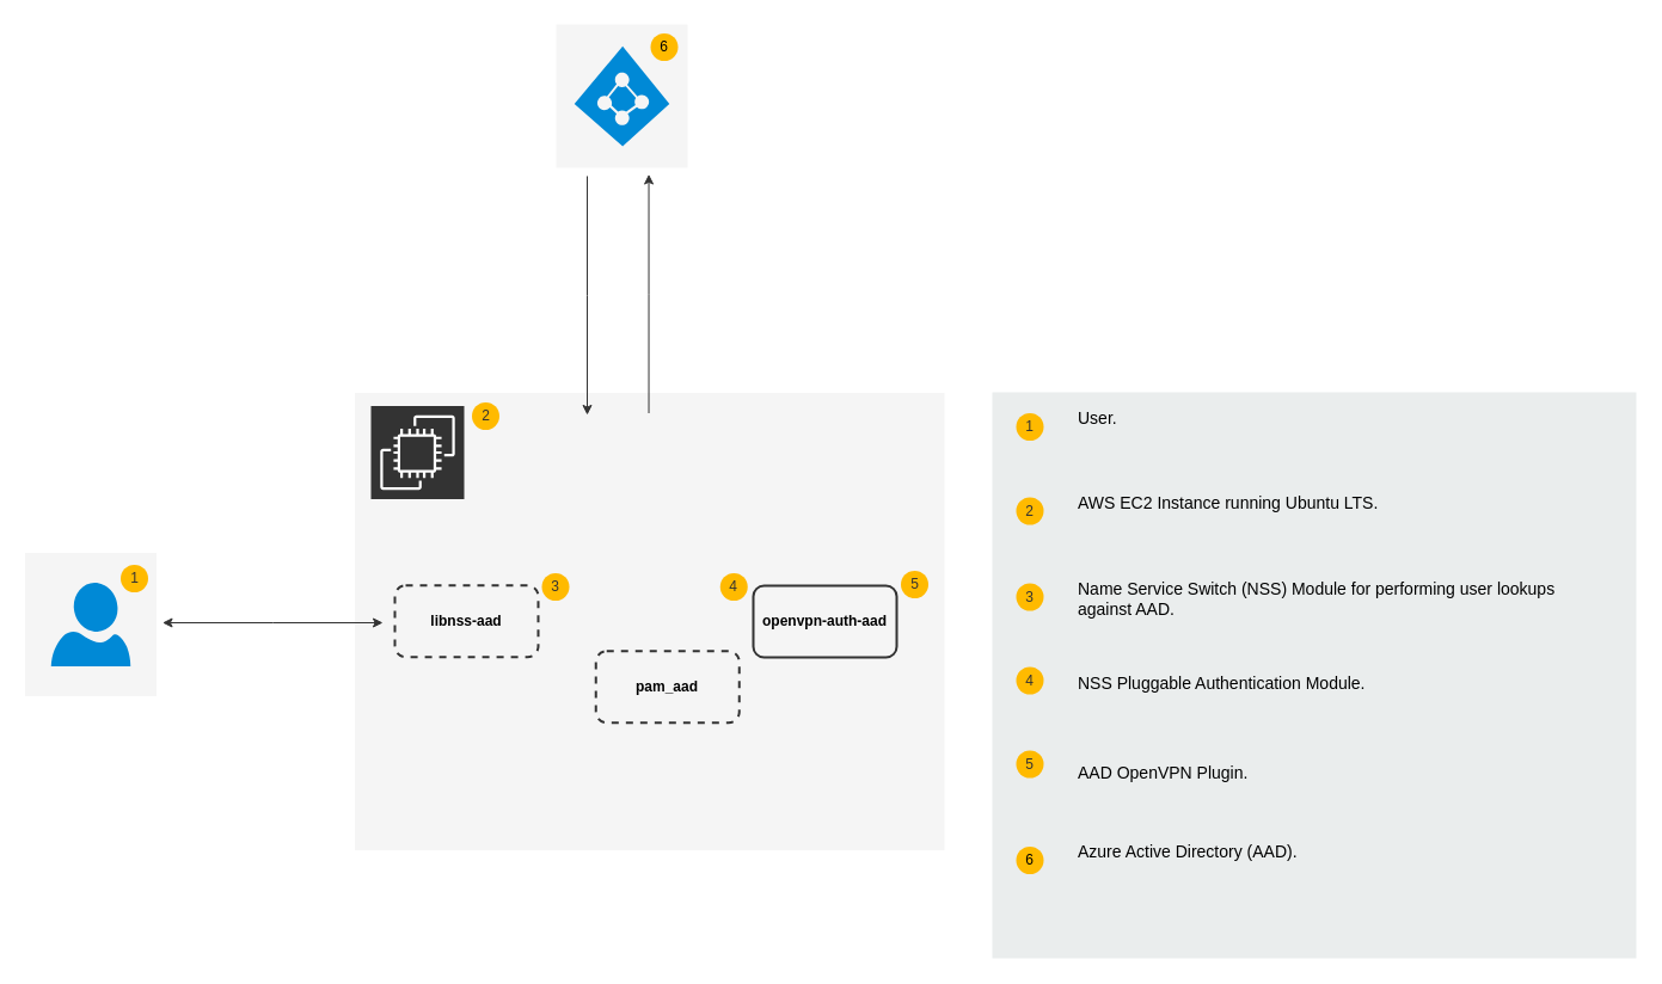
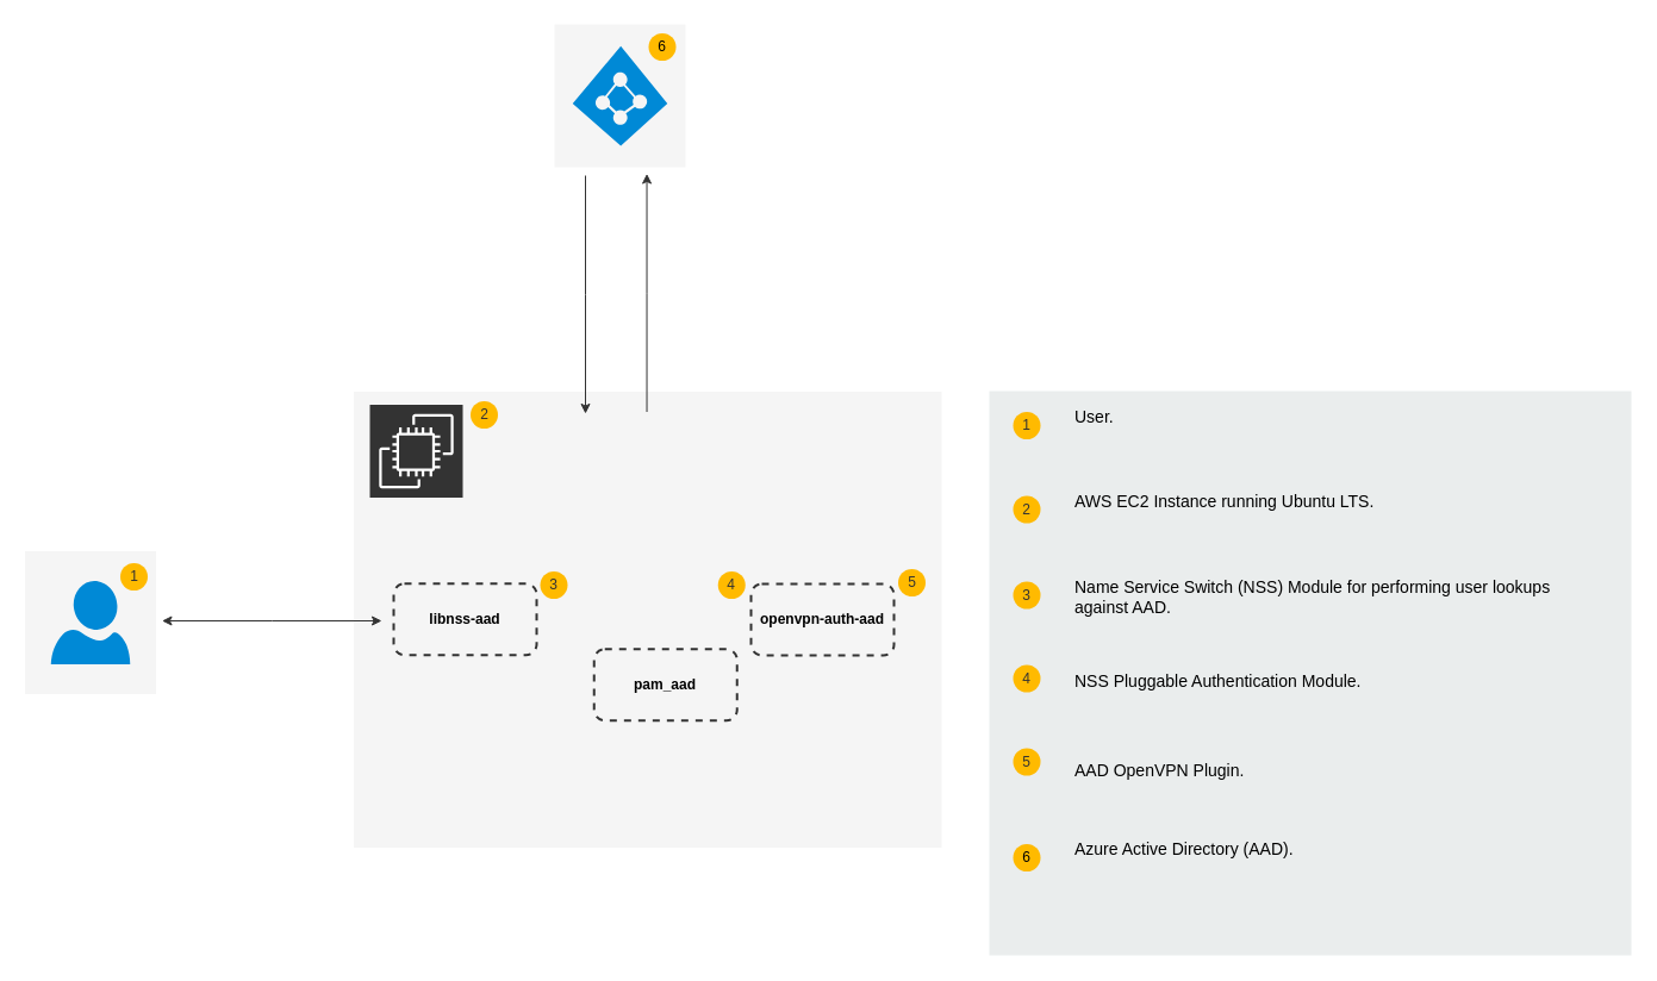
  <mxCell id="0" />
  <mxCell id="1" parent="0" />
  <mxCell id="2" value="" style="rounded=0;whiteSpace=wrap;html=1;fillColor=#f5f5f5;strokeColor=none;fontColor=#333333;" parent="1" vertex="1"><mxGeometry x="296.5" y="328.5" width="493.5" height="383" as="geometry" /></mxCell>
  <mxCell id="3" style="edgeStyle=elbowEdgeStyle;rounded=0;orthogonalLoop=1;jettySize=auto;elbow=vertical;html=1;startArrow=classic;startFill=1;strokeColor=#333333;" parent="1" edge="1"><mxGeometry relative="1" as="geometry"><mxPoint x="320" y="521" as="targetPoint" /><mxPoint x="135.5" y="521" as="sourcePoint" /><Array as="points" /></mxGeometry></mxCell>
  <mxCell id="4" style="edgeStyle=elbowEdgeStyle;rounded=0;orthogonalLoop=1;jettySize=auto;html=1;entryX=0.005;entryY=0.343;entryDx=0;entryDy=0;entryPerimeter=0;elbow=vertical;startArrow=none;startFill=0;strokeColor=#333333;" parent="1" edge="1"><mxGeometry relative="1" as="geometry"><mxPoint x="491" y="147" as="sourcePoint" /><mxPoint x="491" y="347" as="targetPoint" /></mxGeometry></mxCell>
  <mxCell id="5" value="" style="rounded=0;whiteSpace=wrap;html=1;fillColor=#f5f5f5;strokeColor=none;fontColor=#333333;" parent="1" vertex="1"><mxGeometry x="20.5" y="462.5" width="110" height="120" as="geometry" /></mxCell>
  <mxCell id="6" value="&lt;font color=&quot;#333333&quot;&gt;1&lt;/font&gt;" style="ellipse;whiteSpace=wrap;html=1;aspect=fixed;fillColor=#FFBA00;strokeColor=none;labelBackgroundColor=none;" parent="1" vertex="1"><mxGeometry x="100.5" y="472.5" width="23" height="23" as="geometry" /></mxCell>
  <mxCell id="7" value="&lt;font color=&quot;#333333&quot;&gt;4&lt;/font&gt;" style="ellipse;whiteSpace=wrap;html=1;aspect=fixed;fillColor=#FFBA00;strokeColor=none;labelBackgroundColor=none;" parent="1" vertex="1"><mxGeometry x="602.25" y="479.5" width="23" height="23" as="geometry" /></mxCell>
  <mxCell id="8" value="&lt;font color=&quot;#333333&quot;&gt;3&lt;/font&gt;" style="ellipse;whiteSpace=wrap;html=1;aspect=fixed;fillColor=#FFBA00;strokeColor=none;labelBackgroundColor=none;" parent="1" vertex="1"><mxGeometry x="453" y="479.5" width="23" height="23" as="geometry" /></mxCell>
  <mxCell id="9" value="" style="rounded=0;whiteSpace=wrap;html=1;fillColor=#EAEDED;fontSize=22;fontColor=#FFFFFF;strokeColor=none;labelBackgroundColor=none;" parent="1" vertex="1"><mxGeometry x="830" y="328" width="539" height="474" as="geometry" /></mxCell>
  <mxCell id="10" value="User." style="text;html=1;align=left;verticalAlign=top;spacingTop=-4;fontSize=14;labelBackgroundColor=none;whiteSpace=wrap;" parent="1" vertex="1"><mxGeometry x="900" y="339" width="449" height="72" as="geometry" /></mxCell>
  <mxCell id="11" value="&lt;font color=&quot;#333333&quot;&gt;1&lt;/font&gt;" style="ellipse;whiteSpace=wrap;html=1;aspect=fixed;fillColor=#FFBA00;strokeColor=none;labelBackgroundColor=none;" parent="1" vertex="1"><mxGeometry x="850" y="345.5" width="23" height="23" as="geometry" /></mxCell>
  <mxCell id="12" value="AWS EC2 Instance running Ubuntu LTS." style="text;html=1;align=left;verticalAlign=top;spacingTop=-4;fontSize=14;labelBackgroundColor=none;whiteSpace=wrap;" parent="1" vertex="1"><mxGeometry x="900" y="409.5" width="449" height="72" as="geometry" /></mxCell>
  <mxCell id="13" value="&lt;font color=&quot;#333333&quot;&gt;2&lt;/font&gt;" style="ellipse;whiteSpace=wrap;html=1;aspect=fixed;fillColor=#FFBA00;strokeColor=none;labelBackgroundColor=none;" parent="1" vertex="1"><mxGeometry x="850" y="416" width="23" height="23" as="geometry" /></mxCell>
  <mxCell id="14" value="Name Service Switch (NSS) Module for performing user lookups against AAD." style="text;html=1;align=left;verticalAlign=top;spacingTop=-4;fontSize=14;labelBackgroundColor=none;whiteSpace=wrap;" parent="1" vertex="1"><mxGeometry x="900" y="481.5" width="449" height="72" as="geometry" /></mxCell>
  <mxCell id="15" value="&lt;font color=&quot;#333333&quot;&gt;3&lt;/font&gt;" style="ellipse;whiteSpace=wrap;html=1;aspect=fixed;fillColor=#FFBA00;strokeColor=none;labelBackgroundColor=none;" parent="1" vertex="1"><mxGeometry x="850" y="488" width="23" height="23" as="geometry" /></mxCell>
  <mxCell id="16" value="&lt;p class=&quot;f4 my-3&quot;&gt;NSS Pluggable Authentication Module.&lt;br&gt;    &lt;/p&gt;" style="text;html=1;align=left;verticalAlign=top;spacingTop=-4;fontSize=14;labelBackgroundColor=none;whiteSpace=wrap;" parent="1" vertex="1"><mxGeometry x="900" y="546.5" width="449" height="72" as="geometry" /></mxCell>
  <mxCell id="17" value="&lt;font color=&quot;#333333&quot;&gt;4&lt;/font&gt;" style="ellipse;whiteSpace=wrap;html=1;aspect=fixed;fillColor=#FFBA00;strokeColor=none;labelBackgroundColor=none;" parent="1" vertex="1"><mxGeometry x="850" y="558" width="23" height="23" as="geometry" /></mxCell>
  <mxCell id="18" value="&lt;p class=&quot;f4 my-3&quot;&gt;AAD OpenVPN Plugin.&lt;br&gt;    &lt;/p&gt;" style="text;html=1;align=left;verticalAlign=top;spacingTop=-4;fontSize=14;labelBackgroundColor=none;whiteSpace=wrap;" parent="1" vertex="1"><mxGeometry x="900" y="621.5" width="449" height="72" as="geometry" /></mxCell>
  <mxCell id="19" value="&lt;font color=&quot;#333333&quot;&gt;5&lt;/font&gt;" style="ellipse;whiteSpace=wrap;html=1;aspect=fixed;fillColor=#FFBA00;strokeColor=none;labelBackgroundColor=none;" parent="1" vertex="1"><mxGeometry x="850" y="628" width="23" height="23" as="geometry" /></mxCell>
  <mxCell id="20" value="" style="verticalLabelPosition=bottom;html=1;verticalAlign=top;align=center;strokeColor=none;fillColor=#0089D6;shape=mxgraph.azure.user;" parent="1" vertex="1"><mxGeometry x="42.25" y="487.5" width="66.5" height="70" as="geometry" /></mxCell>
  <mxCell id="21" value="&lt;font color=&quot;#333333&quot;&gt;2&lt;/font&gt;" style="ellipse;whiteSpace=wrap;html=1;aspect=fixed;fillColor=#FFBA00;strokeColor=none;labelBackgroundColor=none;" parent="1" vertex="1"><mxGeometry x="394.5" y="336.5" width="23" height="23" as="geometry" /></mxCell>
  <mxCell id="22" value="" style="shape=image;imageAspect=0;aspect=fixed;verticalLabelPosition=bottom;verticalAlign=top;image=https://raw.githubusercontent.com/aad-for-linux/aad-for-linux/master/docs/assets/logo/full_color.svg;" parent="1" vertex="1"><mxGeometry x="682" y="603.5" width="108" height="108" as="geometry" /></mxCell>
  <mxCell id="23" value="" style="sketch=0;points=[[0,0,0],[0.25,0,0],[0.5,0,0],[0.75,0,0],[1,0,0],[0,1,0],[0.25,1,0],[0.5,1,0],[0.75,1,0],[1,1,0],[0,0.25,0],[0,0.5,0],[0,0.75,0],[1,0.25,0],[1,0.5,0],[1,0.75,0]];outlineConnect=0;fontColor=#232F3E;gradientColor=none;gradientDirection=north;fillColor=#333333;strokeColor=#ffffff;dashed=0;verticalLabelPosition=bottom;verticalAlign=top;align=center;html=1;fontSize=12;fontStyle=0;aspect=fixed;shape=mxgraph.aws4.resourceIcon;resIcon=mxgraph.aws4.ec2;" parent="1" vertex="1"><mxGeometry x="310" y="339.5" width="78" height="78" as="geometry" /></mxCell>
  <mxCell id="24" value="" style="shape=image;html=1;verticalAlign=top;verticalLabelPosition=bottom;labelBackgroundColor=#ffffff;imageAspect=0;aspect=fixed;image=https://cdn1.iconfinder.com/data/icons/operating-system-flat-1/30/ubuntu-128.png;strokeColor=default;fillColor=#333333;gradientColor=none;" parent="1" vertex="1"><mxGeometry x="298.25" y="612" width="97.5" height="97.5" as="geometry" /></mxCell>
  <mxCell id="25" value="" style="rounded=0;whiteSpace=wrap;html=1;fillColor=#f5f5f5;strokeColor=none;fontColor=#333333;" parent="1" vertex="1"><mxGeometry x="465" y="20" width="110" height="120" as="geometry" /></mxCell>
  <mxCell id="26" value="" style="verticalLabelPosition=bottom;html=1;verticalAlign=top;align=center;strokeColor=none;fillColor=#0089D6;shape=mxgraph.azure.azure_active_directory;" parent="1" vertex="1"><mxGeometry x="480.22" y="38.13" width="79.57" height="83.75" as="geometry" /></mxCell>
  <mxCell id="27" value="6" style="ellipse;whiteSpace=wrap;html=1;aspect=fixed;fillColor=#FFBA00;strokeColor=none;labelBackgroundColor=none;" parent="1" vertex="1"><mxGeometry x="544" y="27.5" width="23" height="23" as="geometry" /></mxCell>
  <mxCell id="28" value="&lt;b&gt;pam_aad&lt;/b&gt;" style="rounded=1;whiteSpace=wrap;html=1;strokeColor=#333333;fillColor=none;gradientColor=none;dashed=1;strokeWidth=2;" parent="1" vertex="1"><mxGeometry x="498.25" y="544.75" width="120" height="60" as="geometry" /></mxCell>
  <mxCell id="29" value="&lt;div&gt;&lt;b&gt;libnss-aad&lt;/b&gt;&lt;/div&gt;" style="rounded=1;whiteSpace=wrap;html=1;strokeColor=#333333;fillColor=none;gradientColor=none;dashed=1;strokeWidth=2;" parent="1" vertex="1"><mxGeometry x="330" y="489.75" width="120" height="60" as="geometry" /></mxCell>
- <mxCell id="30" value="&lt;b&gt;openvpn-auth-aad&lt;/b&gt;" style="rounded=1;whiteSpace=wrap;html=1;strokeColor=#333333;fillColor=none;gradientColor=none;dashed=0;strokeWidth=2;" parent="1" vertex="1"><mxGeometry x="630" y="490" width="120" height="60" as="geometry" /></mxCell>
+ <mxCell id="30" value="&lt;b&gt;openvpn-auth-aad&lt;/b&gt;" style="rounded=1;whiteSpace=wrap;html=1;strokeColor=#333333;fillColor=none;gradientColor=none;dashed=1;strokeWidth=2;" parent="1" vertex="1"><mxGeometry x="630" y="490" width="120" height="60" as="geometry" /></mxCell>
  <mxCell id="31" style="edgeStyle=elbowEdgeStyle;rounded=0;orthogonalLoop=1;jettySize=auto;html=1;entryX=0.005;entryY=0.343;entryDx=0;entryDy=0;entryPerimeter=0;elbow=vertical;startArrow=classic;startFill=1;strokeColor=#333333;endArrow=none;endFill=0;" edge="1" parent="1"><mxGeometry relative="1" as="geometry"><mxPoint x="542.54" y="145.5" as="sourcePoint" /><mxPoint x="542.54" y="345.5" as="targetPoint" /></mxGeometry></mxCell>
  <mxCell id="32" value="&lt;font color=&quot;#333333&quot;&gt;5&lt;/font&gt;" style="ellipse;whiteSpace=wrap;html=1;aspect=fixed;fillColor=#FFBA00;strokeColor=none;labelBackgroundColor=none;" vertex="1" parent="1"><mxGeometry x="753.5" y="477.5" width="23" height="23" as="geometry" /></mxCell>
  <mxCell id="33" value="Azure Active Directory (AAD)." style="text;html=1;align=left;verticalAlign=top;spacingTop=-4;fontSize=14;labelBackgroundColor=none;whiteSpace=wrap;" vertex="1" parent="1"><mxGeometry x="900" y="702" width="449" height="72" as="geometry" /></mxCell>
  <mxCell id="34" value="6" style="ellipse;whiteSpace=wrap;html=1;aspect=fixed;fillColor=#FFBA00;strokeColor=none;labelBackgroundColor=none;" vertex="1" parent="1"><mxGeometry x="850" y="708.5" width="23" height="23" as="geometry" /></mxCell>
